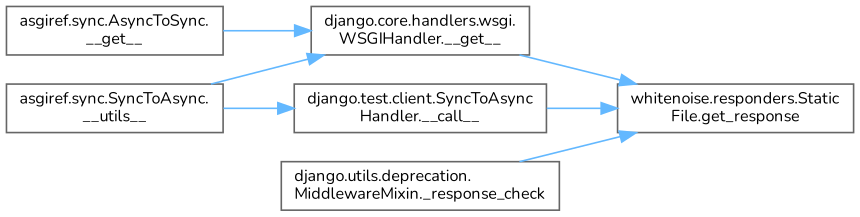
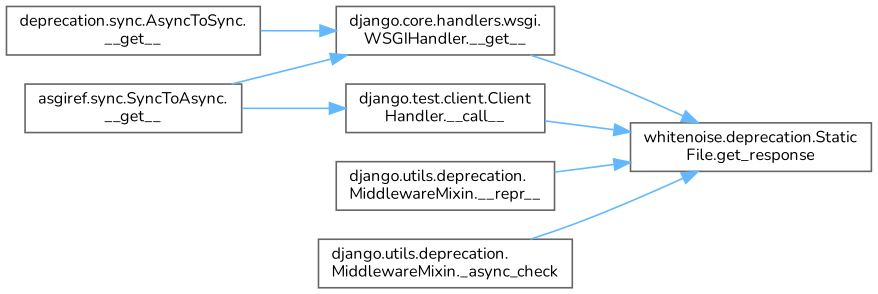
  digraph {
    fontname=Nunito
    rankdir=RL
    node [color=grey40 fillcolor=white fontname=Nunito fontsize=10 shape=box style=filled]
    edge [color=steelblue1 dir=back fontname=Nunito fontsize=10 labelfontname=Helvetica labelfontsize=10 style=solid]
-   n1 [height=0.2 label="whitenoise.responders.Static\lFile.get_response" width=0.4]
+   n1 [height=0.2 label="whitenoise.deprecation.Static\lFile.get_response" width=0.4]
    n2 [height=0.2 label="django.core.handlers.wsgi.\lWSGIHandler.__get__" width=0.4]
-   n3 [height=0.2 label="django.test.client.SyncToAsync\lHandler.__call__" width=0.4]
-   n5 [height=0.2 label="django.utils.deprecation.\lMiddlewareMixin._response_check" width=0.4]
-   n6 [height=0.2 label="asgiref.sync.AsyncToSync.\l__get__" width=0.4]
-   n7 [height=0.2 label="asgiref.sync.SyncToAsync.\l__utils__" width=0.4]
+   n3 [height=0.2 label="django.test.client.Client\lHandler.__call__" width=0.4]
+   n4 [height=0.2 label="django.utils.deprecation.\lMiddlewareMixin.__repr__" width=0.4]
+   n5 [height=0.2 label="django.utils.deprecation.\lMiddlewareMixin._async_check" width=0.4]
+   n6 [height=0.2 label="deprecation.sync.AsyncToSync.\l__get__" width=0.4]
+   n7 [height=0.2 label="asgiref.sync.SyncToAsync.\l__get__" width=0.4]
    n1 -> n2
    n1 -> n3
+   n1 -> n4
    n1 -> n5
    n2 -> n6
    n2 -> n7
    n3 -> n7
  }
